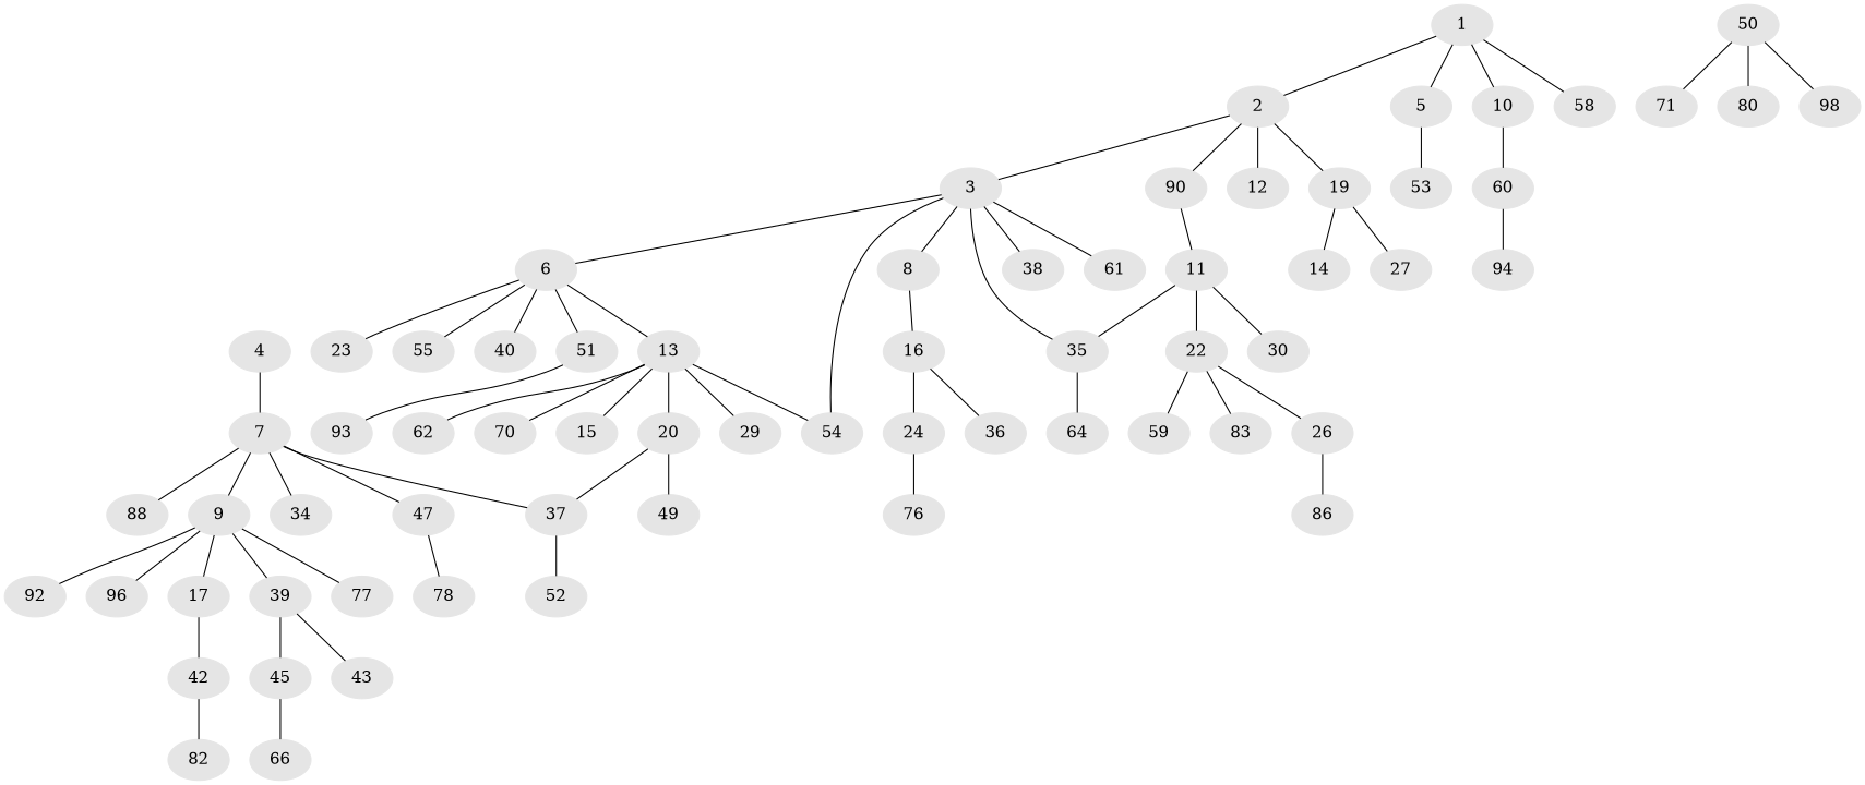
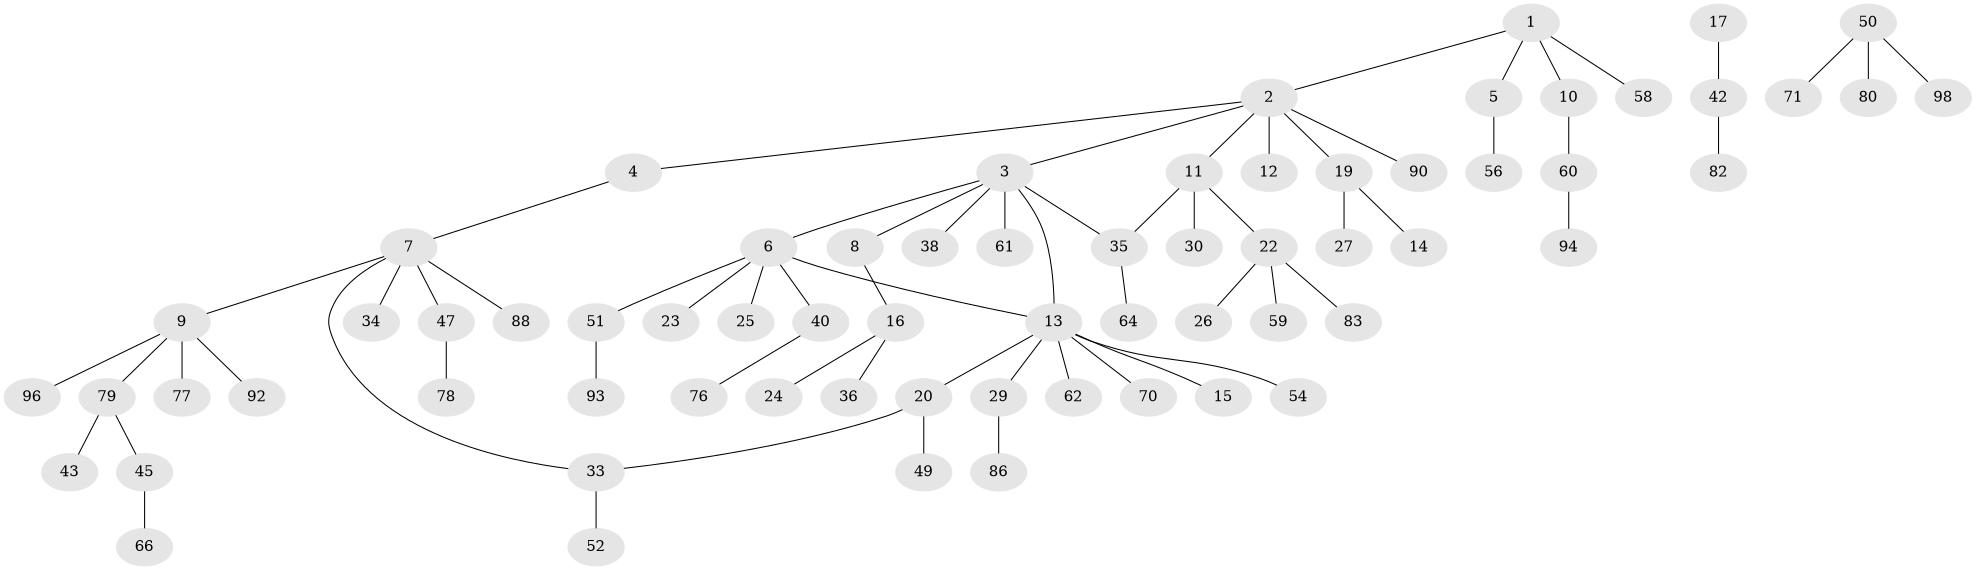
  graph {
    node [color=gray90 style=filled]
    1 [super="+18"]
    2 [super="+63"]
    5 [super="+15"]
    10 [super="+75"]
    58
    3
    4
    11 [super="+14"]
    12 [super="+65"]
    19 [super="+67"]
    90
-   53
+   53 [label=56]
    60 [super="+79"]
    6 [super="+21"]
    8
    13 [super="+46"]
    35 [super="+44"]
    38
    61 [super="+87"]
    7 [super="+41"]
    22 [super="+48"]
    30
    27
    n24 [label=14]
    23 [super="+74"]
-   25 [super="+73" label=55]
+   25 [super="+73"]
    40
    51 [super="+81"]
    16 [super="+37"]
    20 [super="+28"]
    29
    62
    70
    n34 [label=15]
    54
    64
    9 [super="+31"]
-   33 [label=37]
+   33
    34
    47 [super="+55"]
    88
    76
    93
    17 [super="+32"]
-   39 [super="+97"]
+   39 [super="+97" label=79]
    77
    92
    96
    52 [super="+72"]
    78
    24
    36
    42 [super="+91"]
    43 [super="+95"]
    45 [super="+56"]
    94
    26 [super="+69"]
    59
    83
    49
    86 [super="+89"]
    50 [super="+68"]
    71
    80
    98
    82
    66
    1 -- 2
    1 -- 5
    1 -- 10
    1 -- 58
    2 -- 3
-   90 -- 11
+   2 -- 4
+   2 -- 11
    2 -- 12
    2 -- 19
    2 -- 90
    5 -- 53
    10 -- 60
    3 -- 6
    3 -- 8
-   3 -- 54
+   3 -- 13
    3 -- 35
    3 -- 38
    3 -- 61
    4 -- 7
    11 -- 35
    11 -- 22
    11 -- 30
    19 -- 27
    19 -- n24
    60 -- 94
    6 -- 13
    6 -- 23
    6 -- 25
    6 -- 40
    6 -- 51
    8 -- 16
    13 -- 20
    13 -- 29
    13 -- 62
    13 -- 70
    13 -- n34
    13 -- 54
    35 -- 64
    7 -- 9
    7 -- 33
    7 -- 34
    7 -- 47
    7 -- 88
    22 -- 26
    22 -- 59
    22 -- 83
-   24 -- 76
+   40 -- 76
    51 -- 93
    16 -- 24
    16 -- 36
    20 -- 33
    20 -- 49
-   26 -- 86
-   9 -- 17
+   29 -- 86
    9 -- 39
    9 -- 77
    9 -- 92
    9 -- 96
    33 -- 52
    47 -- 78
    17 -- 42
    39 -- 43
    39 -- 45
    42 -- 82
    45 -- 66
    50 -- 71
    50 -- 80
    50 -- 98
  }
